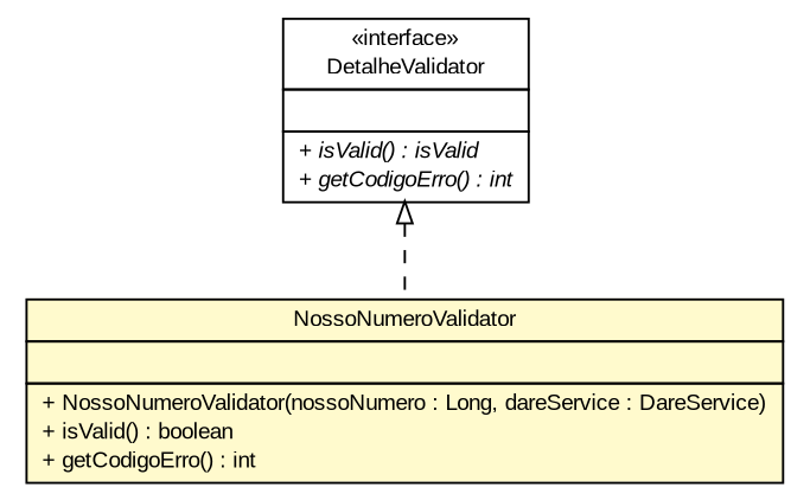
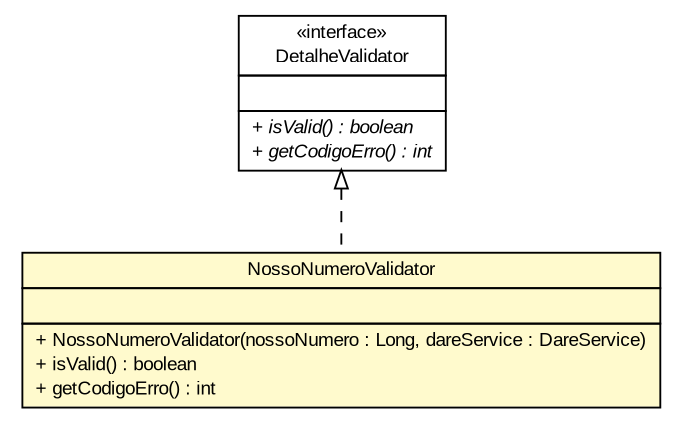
  digraph {
    nodesep=0.25
    ranksep=0.5
    node [fontcolor=black fontname=arial fontsize=10.0 shape=plaintext]
    n1 [label=<<table title="br.gov.to.sefaz.arr.processamento.validation.validator.detalhe.arrecadacao.NossoNumeroValidator" border="0" cellborder="1" cellspacing="0" cellpadding="2" port="p" bgcolor="lemonChiffon" href="./NossoNumeroValidator.html"> 		<tr><td><table border="0" cellspacing="0" cellpadding="1"> <tr><td align="center" balign="center"> NossoNumeroValidator </td></tr> 		</table></td></tr> 		<tr><td><table border="0" cellspacing="0" cellpadding="1"> <tr><td align="left" balign="left">  </td></tr> 		</table></td></tr> 		<tr><td><table border="0" cellspacing="0" cellpadding="1"> <tr><td align="left" balign="left"> + NossoNumeroValidator(nossoNumero : Long, dareService : DareService) </td></tr> <tr><td align="left" balign="left"> + isValid() : boolean </td></tr> <tr><td align="left" balign="left"> + getCodigoErro() : int </td></tr> 		</table></td></tr> 		</table>>]
-   n2 [label=<<table title="br.gov.to.sefaz.arr.processamento.validation.validator.detalhe.DetalheValidator" border="0" cellborder="1" cellspacing="0" cellpadding="2" port="p" href="../DetalheValidator.html"> 		<tr><td><table border="0" cellspacing="0" cellpadding="1"> <tr><td align="center" balign="center"> &#171;interface&#187; </td></tr> <tr><td align="center" balign="center"> DetalheValidator </td></tr> 		</table></td></tr> 		<tr><td><table border="0" cellspacing="0" cellpadding="1"> <tr><td align="left" balign="left">  </td></tr> 		</table></td></tr> 		<tr><td><table border="0" cellspacing="0" cellpadding="1"> <tr><td align="left" balign="left"><font face="arial italic" point-size="10.0"> + isValid() : isValid </font></td></tr> <tr><td align="left" balign="left"><font face="arial italic" point-size="10.0"> + getCodigoErro() : int </font></td></tr> 		</table></td></tr> 		</table>>]
+   n2 [label=<<table title="br.gov.to.sefaz.arr.processamento.validation.validator.detalhe.DetalheValidator" border="0" cellborder="1" cellspacing="0" cellpadding="2" port="p" href="../DetalheValidator.html"> 		<tr><td><table border="0" cellspacing="0" cellpadding="1"> <tr><td align="center" balign="center"> &#171;interface&#187; </td></tr> <tr><td align="center" balign="center"> DetalheValidator </td></tr> 		</table></td></tr> 		<tr><td><table border="0" cellspacing="0" cellpadding="1"> <tr><td align="left" balign="left">  </td></tr> 		</table></td></tr> 		<tr><td><table border="0" cellspacing="0" cellpadding="1"> <tr><td align="left" balign="left"><font face="arial italic" point-size="10.0"> + isValid() : boolean </font></td></tr> <tr><td align="left" balign="left"><font face="arial italic" point-size="10.0"> + getCodigoErro() : int </font></td></tr> 		</table></td></tr> 		</table>>]
    n2 -> n1 [arrowtail=empty dir=back fontname=arial fontsize=10 headport=p labelfontname=arial labelfontsize=10 style=dashed tailport=p]
  }
